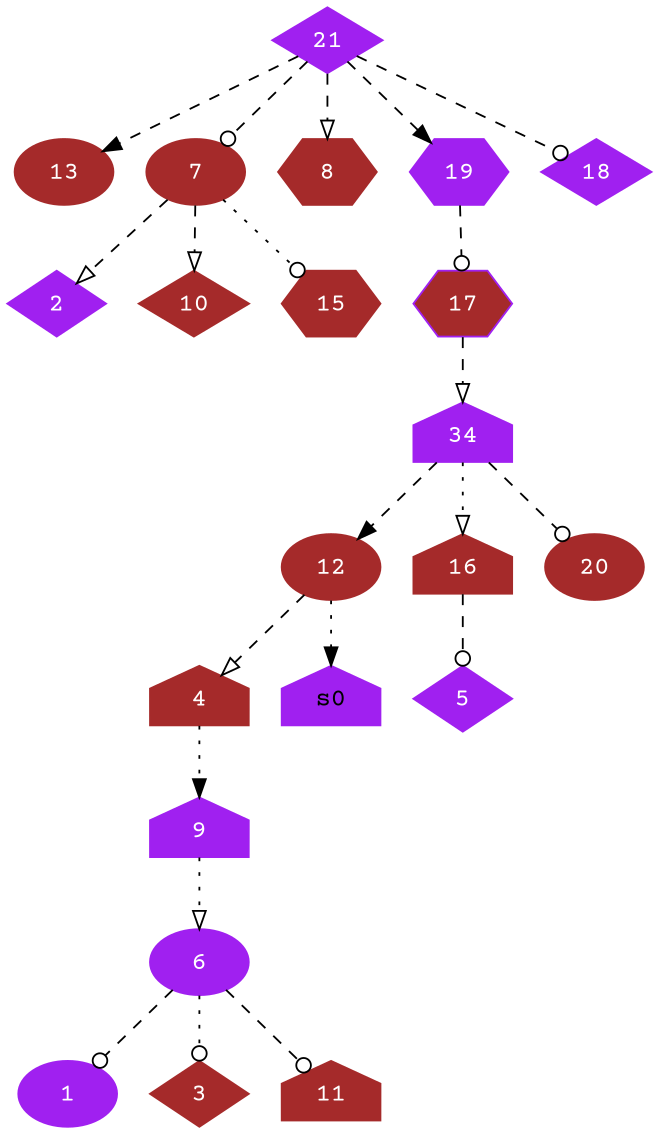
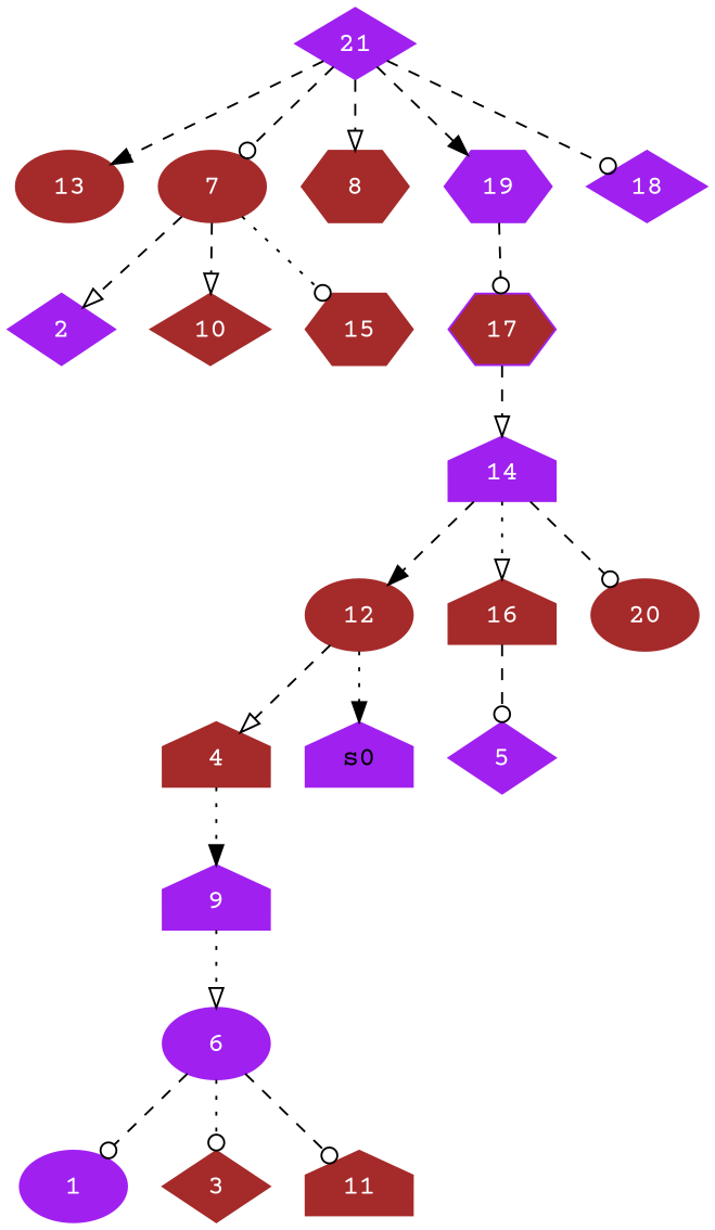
  digraph {
    fontname="Courier Prime"
    node [color=purple fontcolor=white fontname="Courier Prime" shape=ellipse style=filled]
    edge [arrowhead=odot fontname="Courier Prime" style=dashed]
    6
    1
    3 [color=brown shape=diamond]
    11 [color=brown shape=house]
    13 [color=brown]
    2 [shape=diamond]
    12 [color=brown]
    4 [color=brown shape=house]
    s0 [fontcolor=black shape=house]
    9 [shape=house]
    16 [color=brown shape=house]
    5 [shape=diamond]
    21 [shape=diamond]
    7 [color=brown]
    8 [color=brown shape=hexagon]
    19 [shape=hexagon]
    18 [shape=diamond]
    10 [color=brown shape=diamond]
    15 [color=brown shape=hexagon]
    17 [fillcolor=brown shape=hexagon]
-   14 [shape=house label=34]
+   14 [shape=house]
    20 [color=brown]
    6 -> 1
    6 -> 3 [style=dotted]
    6 -> 11
    12 -> 4 [arrowhead=onormal]
    12 -> s0 [arrowhead=normal style=dotted]
    4 -> 9 [arrowhead=normal style=dotted]
    9 -> 6 [arrowhead=onormal style=dotted]
    16 -> 5
    21 -> 13 [arrowhead=normal]
    21 -> 7
    21 -> 8 [arrowhead=onormal]
    21 -> 19 [arrowhead=normal]
    21 -> 18
    7 -> 2 [arrowhead=onormal]
    7 -> 10 [arrowhead=onormal]
    7 -> 15 [style=dotted]
    19 -> 17
    17 -> 14 [arrowhead=onormal]
    14 -> 12 [arrowhead=normal]
    14 -> 16 [arrowhead=onormal style=dotted]
    14 -> 20
  }
